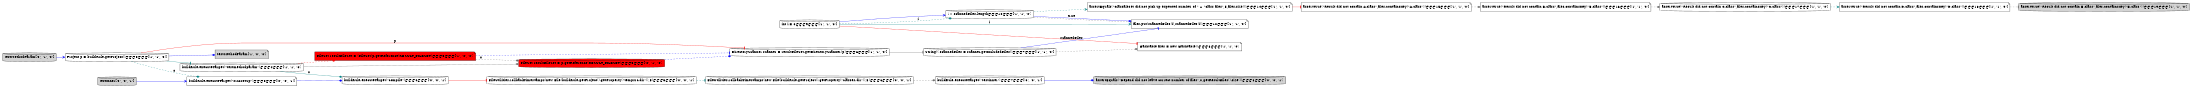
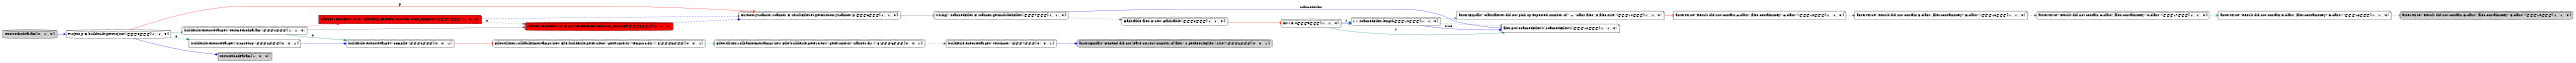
  digraph {
    rankdir=LR
    node [fillcolor=white shape=cylinder style=filled]
    edge [arrowhead=diamond color=blue style=solid]
    n1 [label="files.put(scannedFiles(i(,scannedFiles(i()@@@12@@@['1', '1', '0']" shape=note]
    n2 [label="assertTrue(\"Result did not contain D.class\",files.containsKey(\"D.class\"))@@@18@@@['1', '1', '0']" shape=note]
    n3 [fillcolor=lightgray label="assertTrue(\"Result did not contain E.class\",files.containsKey(\"E.class\"))@@@19@@@['1', '1', '0']"]
    n4 [label="buildRule.executeTarget(\"testmethodparam\")@@@4@@@['1', '1', '0']"]
    n5 [label="buildRule.executeTarget(\"compile\")@@@4@@@['0', '0', '1']"]
    n6 [fillcolor=red label="FileSet resultFileSet = (FileSet)p.getReference(RESULT_FILESET)@@@5@@@['1', '0', '0']" shape=note]
    n7 [fillcolor=red label="FileSet resultFileSet = p.getReference(RESULT_FILESET)@@@5@@@['0', '1', '0']"]
    n8 [label="FileUtilities.rollbackTimestamps(new File(buildRule.getProject().getProperty(\"tempsrc.dir\")),5)@@@5@@@['0', '0', '1']"]
    n9 [label="DirectoryScanner scanner = resultFileSet.getDirectoryScanner(p)@@@6@@@['1', '1', '0']"]
-   n10 [fillcolor=lightgray label="testInner['0', '0', '1']"]
    n11 [label="buildRule.executeTarget(\"src2setup\")@@@3@@@['0', '0', '1']" shape=note]
    n12 [label="Project p = buildRule.getProject()@@@3@@@['1', '1', '0']"]
-   n13 [fillcolor=lightgray label="testMethodParam['1', '0', '0']" shape=note]
+   n13 [fillcolor=lightgray label="testMethodParam['1', '0', '0']"]
    n14 [label="String(( scannedFiles = scanner.getIncludedFiles()@@@7@@@['1', '1', '0']"]
    n15 [fillcolor=lightgray label="assertEquals(\"Depend did not leave correct number of files\",0,getResultFiles().size())@@@8@@@['0', '0', '1']"]
    n16 [label="FileUtilities.rollbackTimestamps(new File(buildRule.getProject().getProperty(\"classes.dir\")),5)@@@6@@@['0', '0', '1']"]
    n17 [label="buildRule.executeTarget(\"testinner\")@@@7@@@['0', '0', '1']"]
-   n18 [label="Hashtable files = new Hashtable()@@@8@@@['1', '1', '0']" shape=note]
+   n18 [label="Hashtable files = new Hashtable()@@@8@@@['1', '1', '0']"]
    n19 [label="int i = 0@@@9@@@['1', '1', '0']"]
    n20 [label="i < scannedFiles.length@@@10@@@['1', '1', '0']"]
    n21 [fillcolor=lightgray label="testMethodParam['0', '1', '0']"]
    n22 [label="assertEquals(\"Classfileset did not pick up expected number of \" + \"class files\",5,files.size())@@@14@@@['1', '1', '0']" shape=note]
    n23 [label="assertTrue(\"Result did not contain A.class\",files.containsKey(\"A.class\"))@@@15@@@['1', '1', '0']" shape=note]
    n24 [label="assertTrue(\"Result did not contain B.class\",files.containsKey(\"B.class\"))@@@16@@@['1', '1', '0']" shape=note]
    n25 [label="assertTrue(\"Result did not contain C.class\",files.containsKey(\"C.class\"))@@@17@@@['1', '1', '0']"]
    n2 -> n3 [arrowhead=tee color=gray40 style=dashed]
    n4 -> n5 [color=teal label=0]
    n4 -> n6 [color=red style=dashed]
    n4 -> n7 [color=gray40]
    n5 -> n8 [arrowhead=tee color=red]
    n6 -> n7 [color=gray40 label=0 style=dashed]
    n6 -> n9 [arrowhead=tee style=dashed]
    n7 -> n9 [style=dashed]
    n8 -> n16 [arrowhead=tee color=teal style=dashed]
    n9 -> n14 [arrowhead=tee color=gray40]
-   n10 -> n11 [arrowhead=vee]
    n11 -> n5
    n12 -> n4 [arrowhead=tee color=teal]
    n12 -> n9 [arrowhead=tee color=red label=p]
    n12 -> n11 [color=teal label=0 style=dashed]
    n12 -> n13
    n14 -> n1 [arrowhead=tee label=scannedFiles]
    n14 -> n18 [color=gray40 style=dashed]
    n16 -> n17 [color=gray40 style=dashed]
    n17 -> n15
-   n19 -> n18 [arrowhead=tee color=red]
+   n18 -> n19 [arrowhead=tee color=red]
    n19 -> n1 [arrowhead=vee color=teal label=i]
    n19 -> n20 [arrowhead=vee]
    n19 -> n20 [color=teal label=i style=dashed]
    n20 -> n1 [arrowhead=tee color=gray40 style=dashed]
    n20 -> n1 [label=true]
    n20 -> n22 [arrowhead=vee color=teal style=dashed]
    n21 -> n12 [arrowhead=vee]
    n22 -> n23 [arrowhead=tee color=red]
    n23 -> n24 [color=gray40 style=dashed]
    n24 -> n25 [color=gray40 style=dashed]
    n25 -> n2 [arrowhead=vee color=teal style=dashed]
  }
